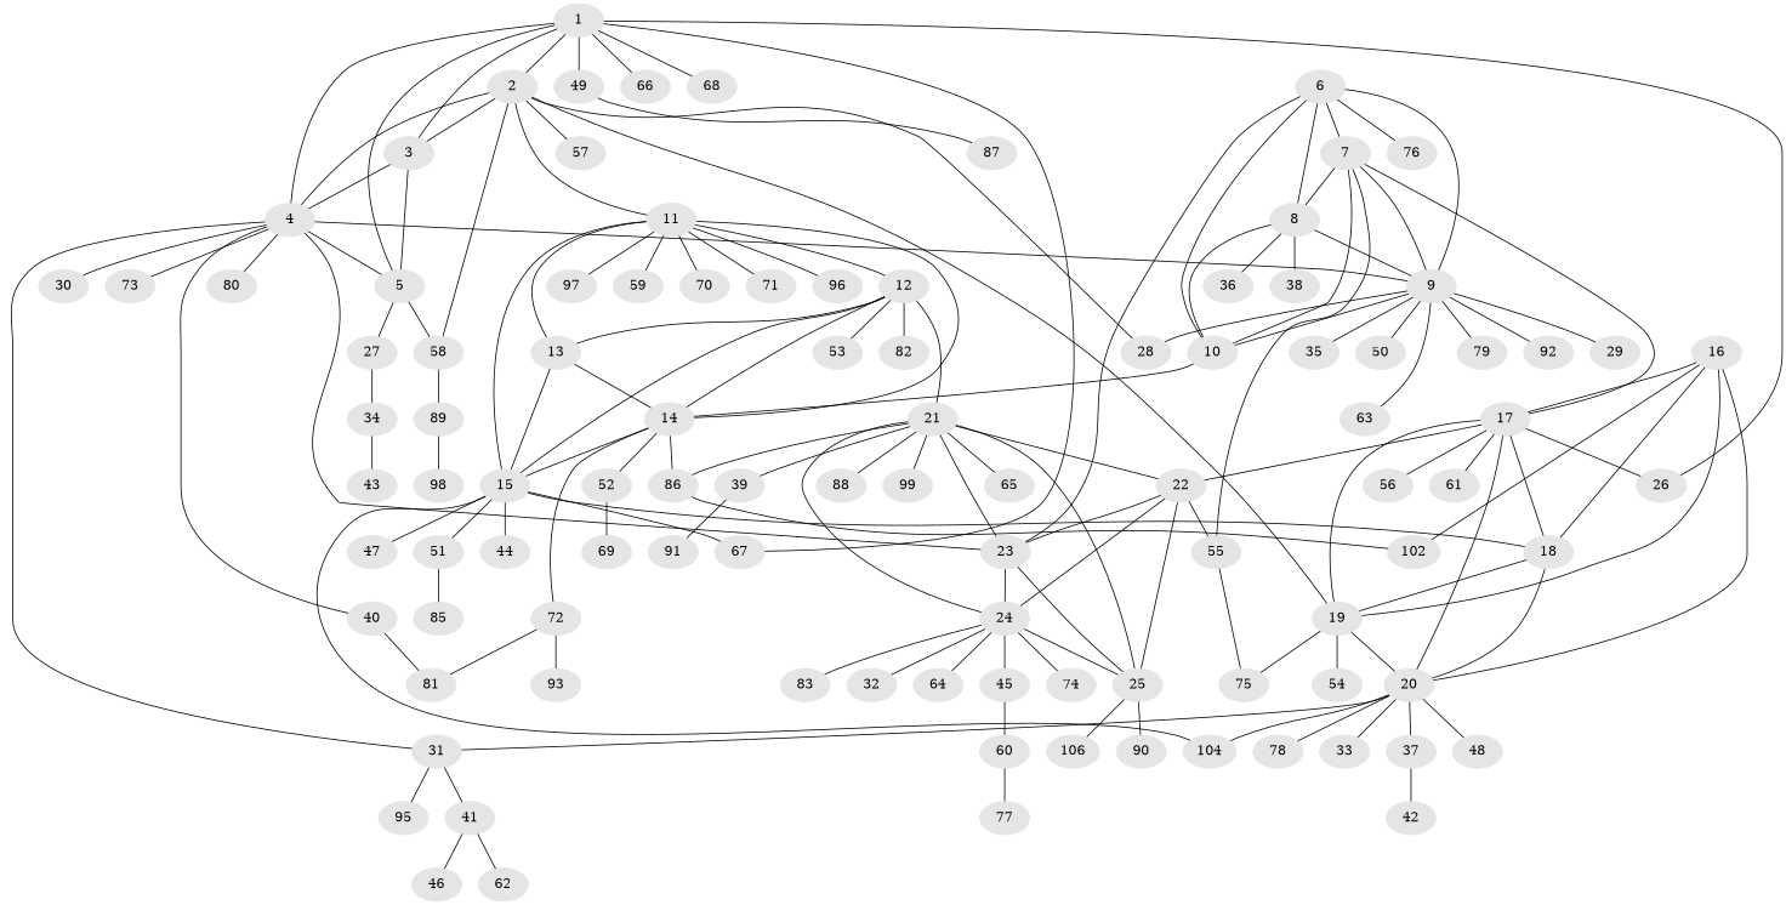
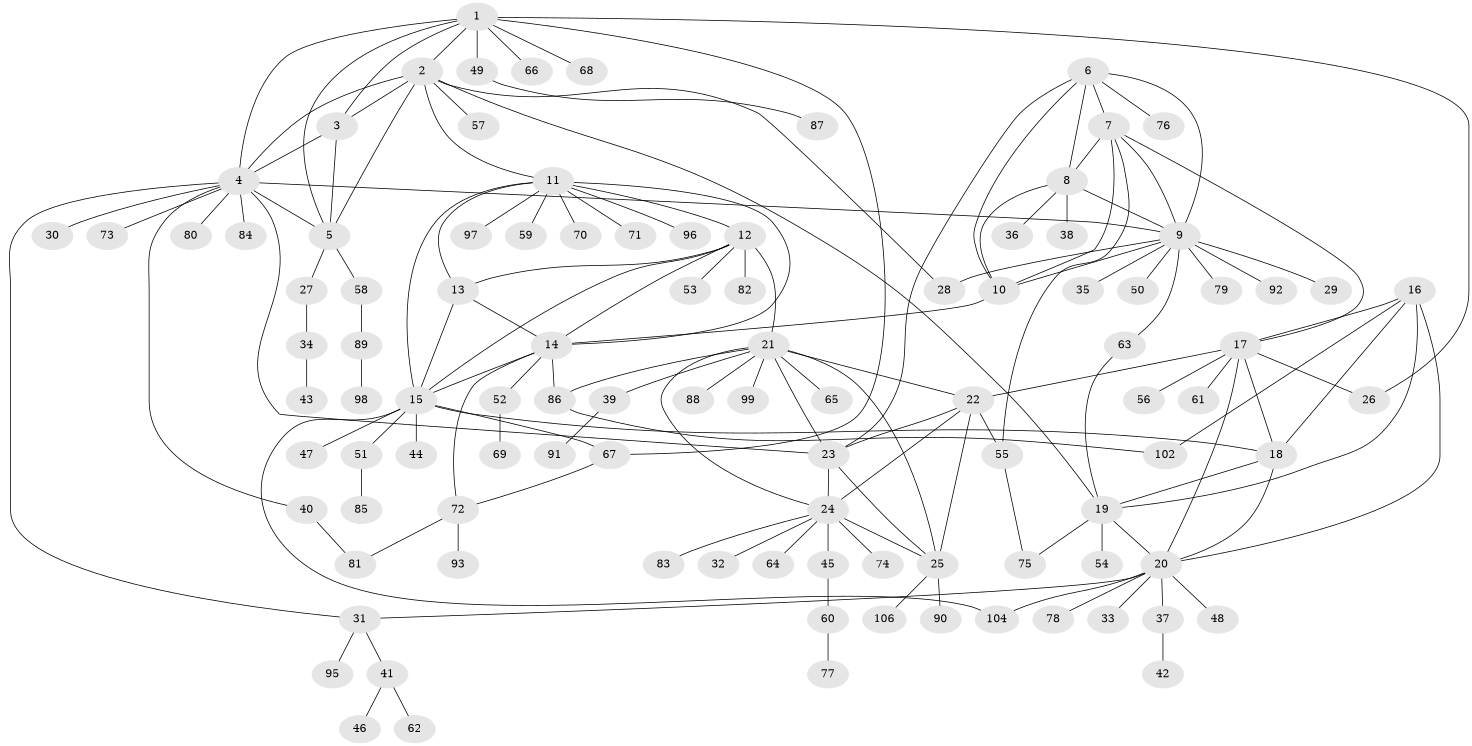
  graph {
    node [color=gray90 style=filled]
    1
    2
    3
    4
    5
    26
    49
    66
    67
    68
    11
    19
    28
    57
    9
    23
    30
    31
    40
    73
    80
+   84
    27
    58
    87
    72
    14
    12
    13
    15
    59
    70
    71
    96
    97
    20
    54
    75
    10
    29
    35
    50
    63
    79
    92
    24
    25
    41
    95
    81
    34
    89
    6
    7
    8
    76
    17
    55
    36
    38
    18
    22
    56
    61
    52
    86
    21
    53
    82
    44
    47
    51
    n73 [label=104]
    39
    65
    88
    99
    69
    93
    102
    85
    16
    33
    37
    48
    78
    42
    32
    45
    64
    74
    83
    90
    n94 [label=106]
    91
    60
    43
    46
    62
    77
    98
    1 -- 2
    1 -- 3
    1 -- 4
    1 -- 5
    1 -- 26
    1 -- 49
    1 -- 66
    1 -- 67
    1 -- 68
    2 -- 3
    2 -- 4
-   2 -- 58
+   2 -- 5
    2 -- 11
    2 -- 19
    2 -- 28
    2 -- 57
    3 -- 4
    3 -- 5
    4 -- 5
    4 -- 9
    4 -- 23
    4 -- 30
    4 -- 31
    4 -- 40
    4 -- 73
    4 -- 80
+   4 -- 84
    5 -- 27
    5 -- 58
    49 -- 87
+   67 -- 72
    11 -- 14
    11 -- 12
    11 -- 13
    11 -- 15
    11 -- 59
    11 -- 70
    11 -- 71
    11 -- 96
    11 -- 97
    19 -- 20
    19 -- 54
    19 -- 75
    9 -- 28
    9 -- 10
    9 -- 29
    9 -- 35
    9 -- 50
    9 -- 63
    9 -- 79
    9 -- 92
    23 -- 24
    23 -- 25
    31 -- 41
    31 -- 95
    40 -- 81
    27 -- 34
    58 -- 89
    72 -- 81
    72 -- 93
    14 -- 72
    14 -- 15
    14 -- 52
    14 -- 86
    12 -- 14
    12 -- 13
    12 -- 15
    12 -- 21
    12 -- 53
    12 -- 82
    13 -- 14
    13 -- 15
    15 -- 67
    15 -- 18
    15 -- 44
    15 -- 47
    15 -- 51
    15 -- n73
    20 -- 31
    20 -- n73
    20 -- 33
    20 -- 37
    20 -- 48
    20 -- 78
    10 -- 14
    24 -- 25
    24 -- 32
    24 -- 45
    24 -- 64
    24 -- 74
    24 -- 83
    25 -- 90
    25 -- n94
    41 -- 46
    41 -- 62
    34 -- 43
    89 -- 98
    6 -- 9
    6 -- 23
    6 -- 10
    6 -- 7
    6 -- 8
    6 -- 76
    7 -- 9
    7 -- 10
    7 -- 8
    7 -- 17
    7 -- 55
    8 -- 9
    8 -- 10
    8 -- 36
    8 -- 38
    17 -- 26
-   17 -- 19
+   63 -- 19
    17 -- 20
    17 -- 18
    17 -- 22
    17 -- 56
    17 -- 61
    55 -- 75
    18 -- 19
    18 -- 20
    22 -- 23
    22 -- 24
    22 -- 25
    22 -- 55
    52 -- 69
    86 -- 102
    21 -- 23
    21 -- 24
    21 -- 25
    21 -- 22
    21 -- 86
    21 -- 39
    21 -- 65
    21 -- 88
    21 -- 99
    51 -- 85
    39 -- 91
    16 -- 19
    16 -- 20
    16 -- 17
    16 -- 18
    16 -- 102
    37 -- 42
    45 -- 60
    60 -- 77
  }
